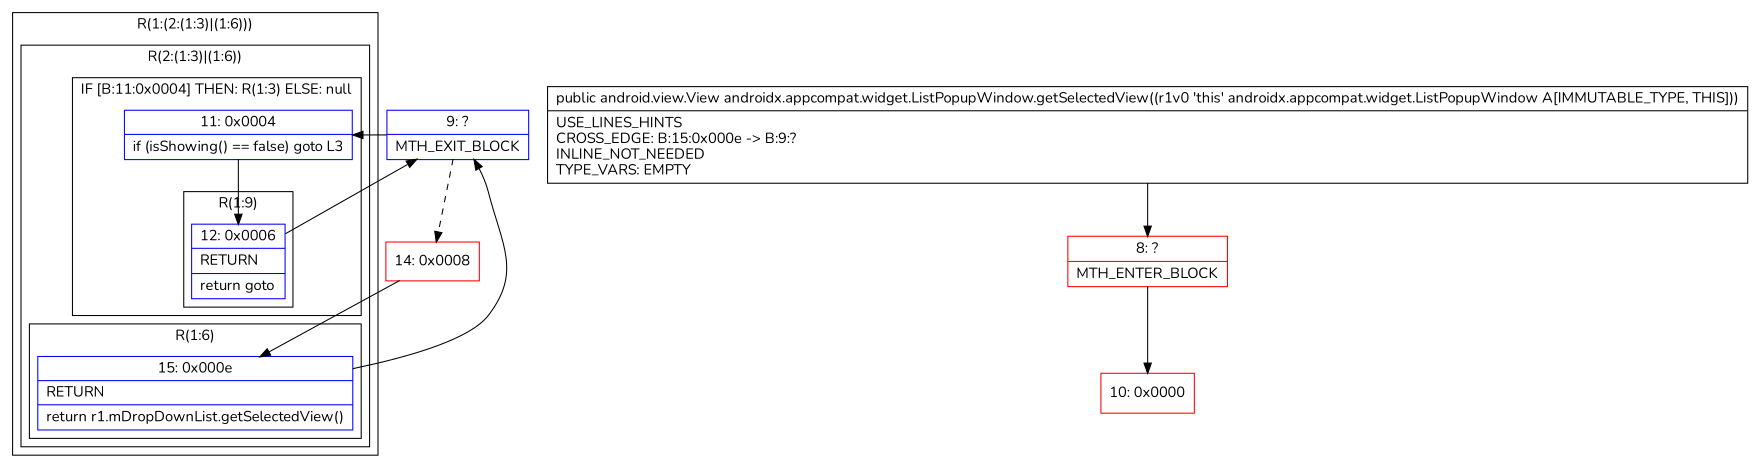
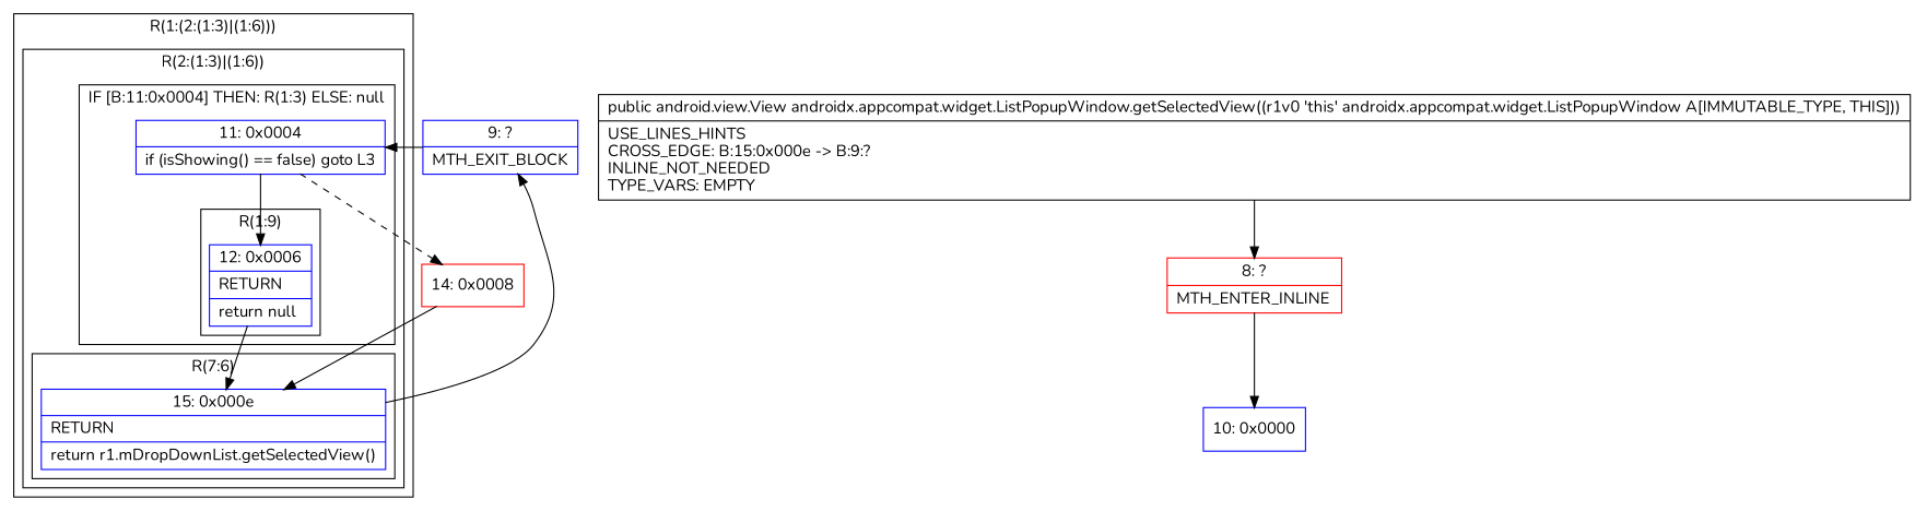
  digraph {
    fontname=Nunito
    node [color=blue fontname=Nunito shape=record]
    edge [fontname=Nunito]
-   n1 [label="{12\:\ 0x0006|RETURN\l|return goto\l}"]
+   n1 [label="{12\:\ 0x0006|RETURN\l|return null\l}"]
    n2 [label="{11\:\ 0x0004|if (isShowing() == false) goto L3\l}"]
    n3 [label="{15\:\ 0x000e|RETURN\l|return r1.mDropDownList.getSelectedView()\l}"]
    n4 [label="{9\:\ ?|MTH_EXIT_BLOCK\l}"]
    n5 [color=red label="{14\:\ 0x0008}"]
-   n6 [color=red label="{8\:\ ?|MTH_ENTER_BLOCK\l}"]
-   n7 [color=red label="{10\:\ 0x0000}"]
+   n6 [color=red label="{8\:\ ?|MTH_ENTER_INLINE\l}"]
+   n7 [label="{10\:\ 0x0000}"]
    n8 [label="{public android.view.View androidx.appcompat.widget.ListPopupWindow.getSelectedView((r1v0 'this' androidx.appcompat.widget.ListPopupWindow A[IMMUTABLE_TYPE, THIS]))  | USE_LINES_HINTS\lCROSS_EDGE: B:15:0x000e \-\> B:9:?\lINLINE_NOT_NEEDED\lTYPE_VARS: EMPTY\l}" color=""]
    subgraph cluster_1 {
      label="R(1:(2:(1:3)|(1:6)))"
      subgraph cluster_2 {
        label="R(2:(1:3)|(1:6))"
        subgraph cluster_3 {
          label="IF [B:11:0x0004] THEN: R(1:3) ELSE: null"
          n2
          subgraph cluster_4 {
            label="R(1:9)"
            n1
          }
        }
        subgraph cluster_5 {
-         label="R(1:6)"
+         label="R(7:6)"
          n3
        }
      }
    }
-   n1 -> n4
+   n1 -> n3
    n2 -> n1
-   n4 -> n5 [style=dashed]
+   n2 -> n5 [style=dashed]
    n3 -> n4
    n4 -> n2
    n5 -> n3
    n6 -> n7
    n8 -> n6
  }
